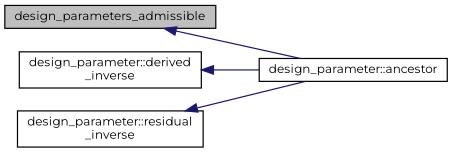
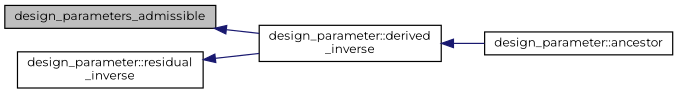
  digraph {
    fontname=Montserrat
    rankdir=LR
    node [color=black fillcolor=white fontname=Montserrat fontsize=10 shape=record style=filled]
    edge [color=midnightblue dir=back fontname=Montserrat fontsize=10 labelfontname=Helvetica labelfontsize=10 style=solid]
    n1 [fillcolor=grey75 fontcolor=black height=0.2 label=design_parameters_admissible width=0.4]
    n2 [height=0.2 label="design_parameter::derived\l_inverse" width=0.4]
    n3 [height=0.2 label="design_parameter::ancestor" width=0.4]
    n4 [height=0.2 label="design_parameter::residual\l_inverse" width=0.4]
-   n1 -> n3
+   n1 -> n2
    n2 -> n3
-   n4 -> n3
+   n4 -> n2
  }
